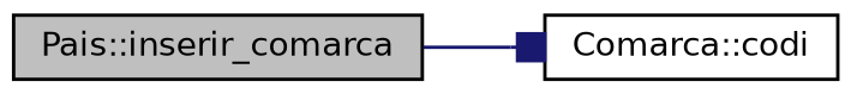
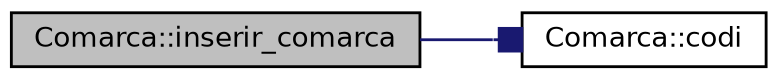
  digraph {
    rankdir=LR
    node [color=black fontname=Helvetica fontsize=10 shape=record style=filled]
-   n1 [fillcolor=grey75 fontcolor=black height=0.2 label="Pais::inserir_comarca" width=0.4]
+   n1 [fillcolor=grey75 fontcolor=black height=0.2 label="Comarca::inserir_comarca" width=0.4]
    n2 [fillcolor=white height=0.2 label="Comarca::codi" width=0.4]
    n1 -> n2 [color=midnightblue fontname=Helvetica fontsize=10 labelfontname=Helvetica labelfontsize=10 style=solid arrowhead=box]
  }
